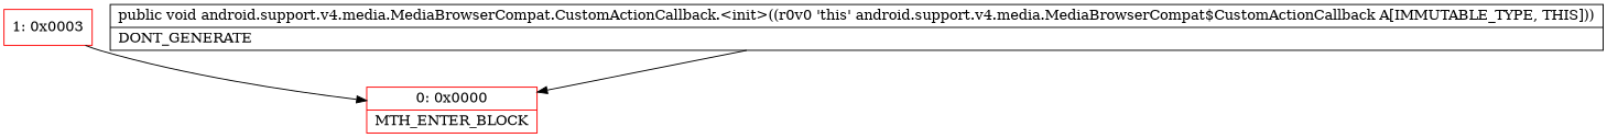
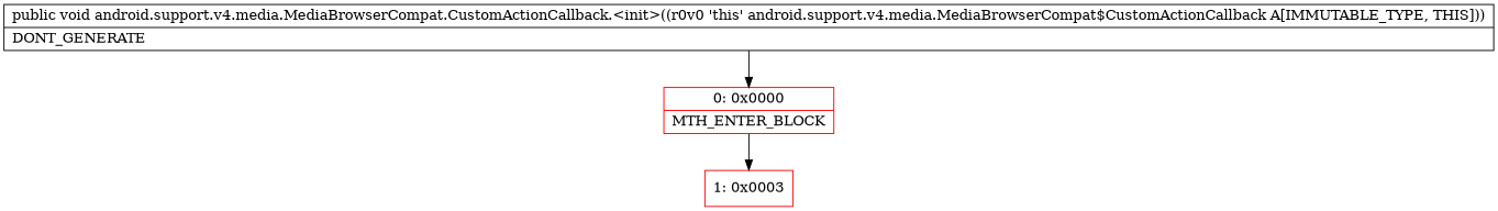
  digraph {
    node [color=red shape=record]
    n1 [label="{0\:\ 0x0000|MTH_ENTER_BLOCK\l}"]
    n2 [label="{1\:\ 0x0003}"]
    n3 [label="{public void android.support.v4.media.MediaBrowserCompat.CustomActionCallback.\<init\>((r0v0 'this' android.support.v4.media.MediaBrowserCompat$CustomActionCallback A[IMMUTABLE_TYPE, THIS]))  | DONT_GENERATE\l}" color=""]
    subgraph cluster_1 {
      label="R(0)"
    }
-   n2 -> n1
+   n1 -> n2
    n3 -> n1
  }
